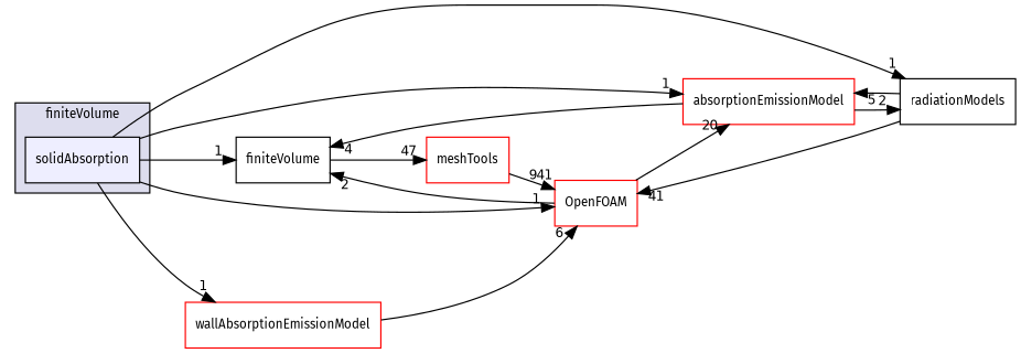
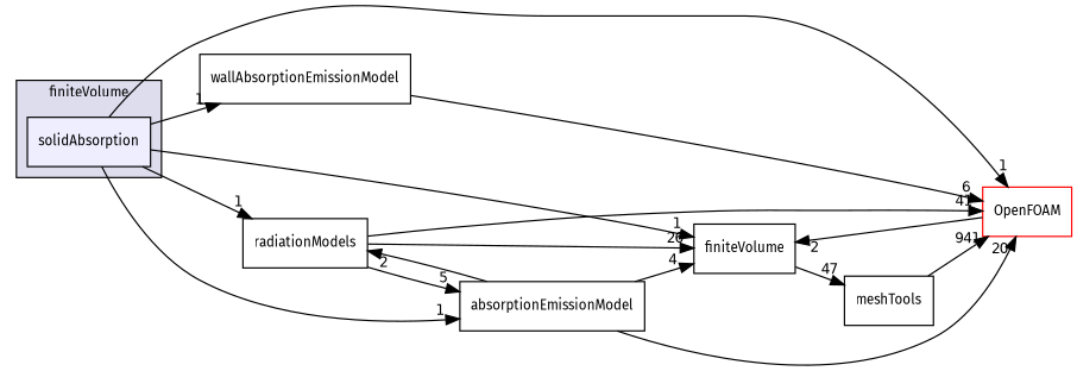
  digraph {
    compound=true
    fontname="Fira Sans"
    rankdir=LR
    node [fontname="Fira Sans" fontsize=10 shape=box color=red]
    edge [fontname="Fira Sans" headlabel=1 labeldistance=1.5 labelfontname=Helvetica labelfontsize=10]
    n1 [fillcolor="#eeeeff" label=solidAbsorption pencolor=black style=filled color=""]
    n2 [color=black label=finiteVolume]
    n3 [color=black label=radiationModels]
-   n4 [label=wallAbsorptionEmissionModel]
-   n5 [label=absorptionEmissionModel]
+   n4 [label=wallAbsorptionEmissionModel color=""]
+   n5 [color=black label=absorptionEmissionModel]
    n6 [label=OpenFOAM]
-   n7 [label=meshTools]
+   n7 [color=black label=meshTools]
    subgraph cluster_1 {
      bgcolor="#ddddee"
      fontsize=10
      label=finiteVolume
      pencolor=black
      n1
    }
    n1 -> n2
    n1 -> n3
    n1 -> n4
    n1 -> n5
    n1 -> n6
    n2 -> n7 [headlabel=47]
+   n3 -> n2 [headlabel=26]
    n3 -> n5 [headlabel=5]
    n3 -> n6 [headlabel=41]
    n4 -> n6 [headlabel=6]
    n5 -> n2 [headlabel=4]
    n5 -> n3 [headlabel=2]
-   n6 -> n5 [headlabel=20]
+   n5 -> n6 [headlabel=20]
    n6 -> n2 [headlabel=2]
    n7 -> n6 [headlabel=941]
  }
